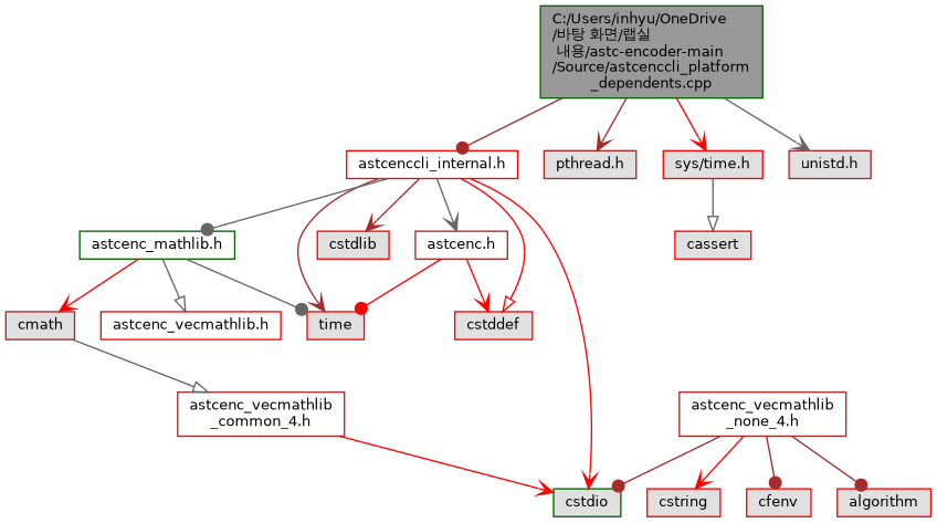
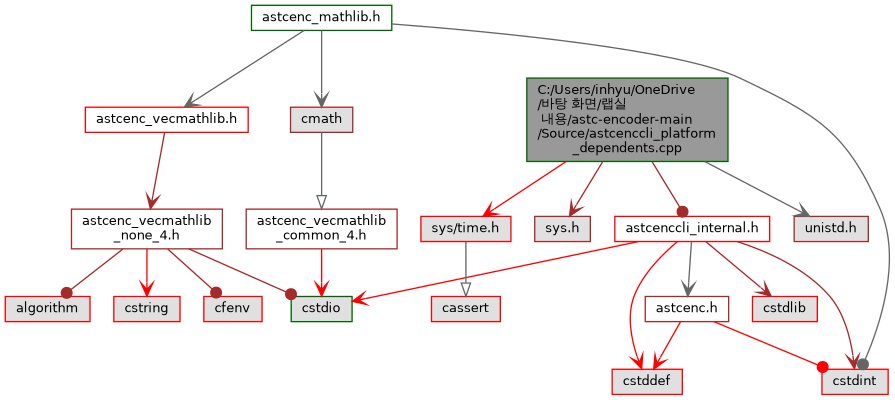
  digraph {
    node [color=red fillcolor="#E0E0E0" fontname=Helvetica fontsize=10 shape=box style=filled]
    edge [arrowhead=vee color=brown fontname=Helvetica fontsize=10 labelfontname=Helvetica labelfontsize=10 style=solid]
    n1 [color=darkgreen fillcolor=grey60 fontcolor=black height=0.2 label="C:/Users/inhyu/OneDrive\l/바탕 화면/랩실\l 내용/astc-encoder-main\l/Source/astcenccli_platform\l_dependents.cpp" width=0.4]
    n2 [fillcolor=white height=0.2 label="astcenccli_internal.h" width=0.4]
-   n3 [color=brown height=0.2 label="pthread.h" width=0.4]
+   n3 [color=brown height=0.2 label="sys.h" width=0.4]
    n4 [height=0.2 label="sys/time.h" width=0.4]
    n5 [color=brown height=0.2 label="unistd.h" width=0.4]
    n6 [height=0.2 label=cstddef width=0.4]
-   n7 [height=0.2 label=time width=0.4]
+   n7 [height=0.2 label=cstdint width=0.4]
    n8 [color=darkgreen height=0.2 label=cstdio width=0.4]
    n9 [height=0.2 label=cstdlib width=0.4]
    n10 [color=brown fillcolor=white height=0.2 label="astcenc.h" width=0.4]
    n11 [color=darkgreen fillcolor=white height=0.2 label="astcenc_mathlib.h" width=0.4]
    n12 [height=0.2 label=cassert width=0.4]
    n13 [color=brown height=0.2 label=cmath width=0.4]
    n14 [fillcolor=white height=0.2 label="astcenc_vecmathlib.h" width=0.4]
    n15 [color=brown fillcolor=white height=0.2 label="astcenc_vecmathlib\l_common_4.h" width=0.4]
    n16 [color=brown fillcolor=white height=0.2 label="astcenc_vecmathlib\l_none_4.h" width=0.4]
    n17 [height=0.2 label=algorithm width=0.4]
    n18 [height=0.2 label=cstring width=0.4]
    n19 [height=0.2 label=cfenv width=0.4]
    n1 -> n2 [arrowhead=dot]
    n1 -> n3
    n1 -> n4 [color=red]
    n1 -> n5 [color=gray40]
-   n2 -> n6 [arrowhead=onormal color=red]
+   n2 -> n6 [color=red]
    n2 -> n7
    n2 -> n8 [color=red]
    n2 -> n9
    n2 -> n10 [color=gray40]
-   n2 -> n11 [arrowhead=dot color=gray40]
    n4 -> n12 [arrowhead=onormal color=gray40]
    n10 -> n6 [color=red]
    n10 -> n7 [arrowhead=dot color=red]
    n11 -> n7 [arrowhead=dot color=gray40]
-   n11 -> n13 [color=red]
-   n11 -> n14 [arrowhead=onormal color=gray40]
+   n11 -> n13 [color=gray40]
+   n11 -> n14 [color=gray40]
    n13 -> n15 [arrowhead=onormal color=gray40]
+   n14 -> n16
    n15 -> n8 [color=red]
    n16 -> n8 [arrowhead=dot]
    n16 -> n17 [arrowhead=dot]
    n16 -> n18 [color=red]
    n16 -> n19 [arrowhead=dot]
  }
